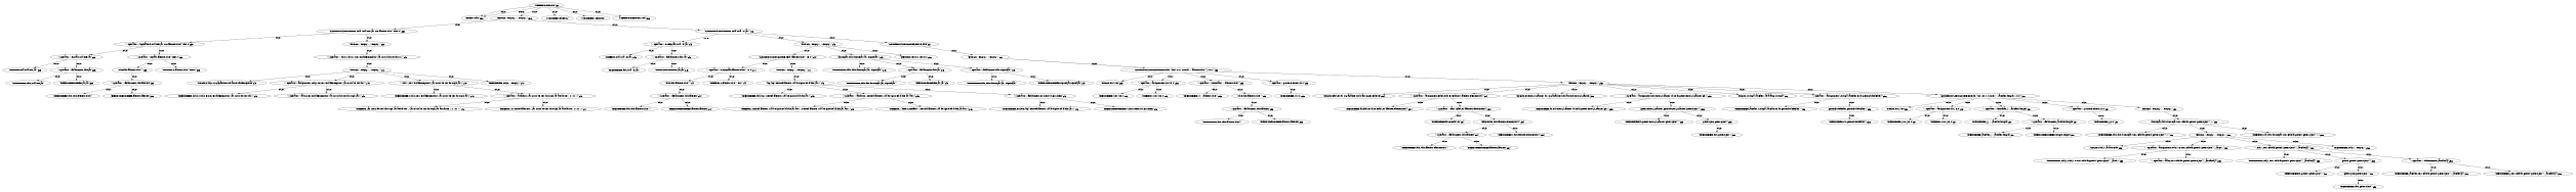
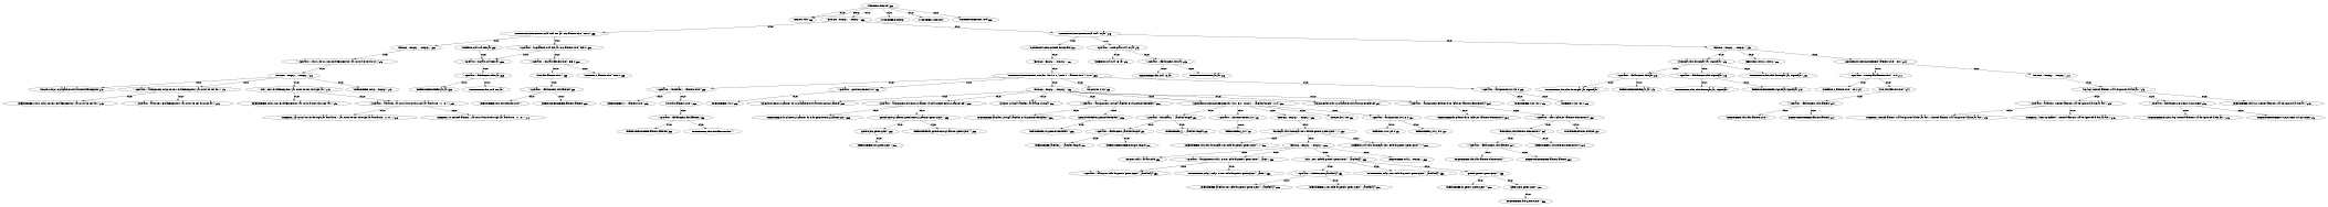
  digraph {
    n1 [label=<(METHOD,execute)<SUB>238</SUB>>]
    n2 [label=<(PARAM,this)<SUB>238</SUB>>]
    n3 [label=<(BLOCK,&lt;empty&gt;,&lt;empty&gt;)<SUB>238</SUB>>]
    n4 [label=<(MODIFIER,PUBLIC)>]
    n5 [label=<(MODIFIER,VIRTUAL)>]
    n6 [label=<(METHOD_RETURN,void)<SUB>238</SUB>>]
    n7 [label=<(CONTROL_STRUCTURE,IF,if (null == jar &amp;&amp; filesets.size() == 0))<SUB>239</SUB>>]
    n8 [label=<(CONTROL_STRUCTURE,IF,if (null != jar))<SUB>243</SUB>>]
    n9 [label=<(&lt;operator&gt;.logicalAnd,null == jar &amp;&amp; filesets.size() == 0)<SUB>239</SUB>>]
    n10 [label=<(BLOCK,&lt;empty&gt;,&lt;empty&gt;)<SUB>239</SUB>>]
    n11 [label=<(&lt;operator&gt;.notEquals,null != jar)<SUB>243</SUB>>]
    n12 [label=<(BLOCK,&lt;empty&gt;,&lt;empty&gt;)<SUB>243</SUB>>]
    n13 [label=<(CONTROL_STRUCTURE,ELSE,else)<SUB>251</SUB>>]
    n14 [label=<(&lt;operator&gt;.equals,null == jar)<SUB>239</SUB>>]
    n15 [label=<(&lt;operator&gt;.equals,filesets.size() == 0)<SUB>239</SUB>>]
    n16 [label=<(&lt;operator&gt;.throw,throw new BuildException(&quot;jar must be set throu...)<SUB>240</SUB>>]
    n17 [label=<(LITERAL,null,null == jar)<SUB>239</SUB>>]
    n18 [label=<(&lt;operator&gt;.fieldAccess,this.jar)<SUB>239</SUB>>]
    n19 [label=<(size,this.filesets.size())<SUB>239</SUB>>]
    n20 [label=<(LITERAL,0,filesets.size() == 0)<SUB>239</SUB>>]
    n21 [label=<(IDENTIFIER,this,null == jar)>]
    n22 [label=<(FIELD_IDENTIFIER,jar,jar)<SUB>239</SUB>>]
    n23 [label=<(&lt;operator&gt;.fieldAccess,this.filesets)<SUB>239</SUB>>]
    n24 [label=<(IDENTIFIER,this,this.filesets.size())>]
    n25 [label=<(FIELD_IDENTIFIER,filesets,filesets)<SUB>239</SUB>>]
    n26 [label=<(BLOCK,&lt;empty&gt;,&lt;empty&gt;)<SUB>240</SUB>>]
    n27 [label=<(LOCAL,$obj0: org.apache.tools.ant.BuildException)<SUB>240</SUB>>]
    n28 [label=<(&lt;operator&gt;.assignment,$obj0 = new BuildException(&quot;jar must be set thr...)<SUB>240</SUB>>]
    n29 [label=<(&lt;init&gt;,new BuildException(&quot;jar must be set through jar...)<SUB>240</SUB>>]
    n30 [label=<(IDENTIFIER,$obj0,&lt;empty&gt;)<SUB>240</SUB>>]
    n31 [label=<(IDENTIFIER,$obj0,$obj0 = new BuildException(&quot;jar must be set thr...)<SUB>240</SUB>>]
    n32 [label=<(&lt;operator&gt;.alloc,new BuildException(&quot;jar must be set through jar...)<SUB>240</SUB>>]
    n33 [label=<(IDENTIFIER,$obj0,new BuildException(&quot;jar must be set through jar...)<SUB>240</SUB>>]
    n34 [label=<(&lt;operator&gt;.addition,&quot;jar must be set through jar attribute &quot; + &quot;or ...)<SUB>240</SUB>>]
    n35 [label=<(LITERAL,&quot;jar must be set through jar attribute &quot;,&quot;jar must be set through jar attribute &quot; + &quot;or ...)<SUB>240</SUB>>]
    n36 [label=<(LITERAL,&quot;or nested filesets&quot;,&quot;jar must be set through jar attribute &quot; + &quot;or ...)<SUB>241</SUB>>]
    n37 [label=<(LITERAL,null,null != jar)<SUB>243</SUB>>]
    n38 [label=<(&lt;operator&gt;.fieldAccess,this.jar)<SUB>243</SUB>>]
    n39 [label=<(CONTROL_STRUCTURE,IF,if (filesets.size() != 0))<SUB>244</SUB>>]
    n40 [label=<(doOneJar,this.doOneJar(jar, signedjar))<SUB>249</SUB>>]
    n41 [label=<(RETURN,return;,return;)<SUB>250</SUB>>]
    n42 [label=<(BLOCK,&lt;empty&gt;,&lt;empty&gt;)<SUB>251</SUB>>]
    n43 [label=<(IDENTIFIER,this,null != jar)>]
    n44 [label=<(FIELD_IDENTIFIER,jar,jar)<SUB>243</SUB>>]
    n45 [label=<(&lt;operator&gt;.notEquals,filesets.size() != 0)<SUB>244</SUB>>]
    n46 [label=<(BLOCK,&lt;empty&gt;,&lt;empty&gt;)<SUB>244</SUB>>]
    n47 [label=<(IDENTIFIER,this,this.doOneJar(jar, signedjar))<SUB>249</SUB>>]
    n48 [label=<(&lt;operator&gt;.fieldAccess,this.jar)<SUB>249</SUB>>]
    n49 [label=<(&lt;operator&gt;.fieldAccess,this.signedjar)<SUB>249</SUB>>]
    n50 [label=<(size,this.filesets.size())<SUB>244</SUB>>]
    n51 [label=<(LITERAL,0,filesets.size() != 0)<SUB>244</SUB>>]
    n52 [label=<(log,log(&quot;nested filesets will be ignored if the jar...)<SUB>245</SUB>>]
    n53 [label=<(&lt;operator&gt;.fieldAccess,this.filesets)<SUB>244</SUB>>]
    n54 [label=<(IDENTIFIER,this,this.filesets.size())>]
    n55 [label=<(FIELD_IDENTIFIER,filesets,filesets)<SUB>244</SUB>>]
    n56 [label=<(IDENTIFIER,this,log(&quot;nested filesets will be ignored if the jar...)<SUB>245</SUB>>]
    n57 [label=<(&lt;operator&gt;.addition,&quot;nested filesets will be ignored if the jar att...)<SUB>245</SUB>>]
    n58 [label=<(&lt;operator&gt;.fieldAccess,Project.MSG_WARN)<SUB>246</SUB>>]
    n59 [label=<(LITERAL,&quot;nested filesets will be ignored if the jar att...,&quot;nested filesets will be ignored if the jar att...)<SUB>245</SUB>>]
    n60 [label=<(LITERAL,&quot; been specified.&quot;,&quot;nested filesets will be ignored if the jar att...)<SUB>246</SUB>>]
    n61 [label=<(IDENTIFIER,Project,log(&quot;nested filesets will be ignored if the jar...)<SUB>246</SUB>>]
    n62 [label=<(FIELD_IDENTIFIER,MSG_WARN,MSG_WARN)<SUB>246</SUB>>]
    n63 [label=<(IDENTIFIER,this,this.doOneJar(jar, signedjar))>]
    n64 [label=<(FIELD_IDENTIFIER,jar,jar)<SUB>249</SUB>>]
    n65 [label=<(IDENTIFIER,this,this.doOneJar(jar, signedjar))>]
    n66 [label=<(FIELD_IDENTIFIER,signedjar,signedjar)<SUB>249</SUB>>]
    n67 [label=<(CONTROL_STRUCTURE,FOR,for (int i = 0; Some(i &lt; filesets.size()); i++))<SUB>253</SUB>>]
    n68 [label=<(LOCAL,int i: int)<SUB>253</SUB>>]
    n69 [label=<(&lt;operator&gt;.assignment,int i = 0)<SUB>253</SUB>>]
    n70 [label=<(&lt;operator&gt;.lessThan,i &lt; filesets.size())<SUB>253</SUB>>]
    n71 [label=<(&lt;operator&gt;.postIncrement,i++)<SUB>253</SUB>>]
    n72 [label=<(BLOCK,&lt;empty&gt;,&lt;empty&gt;)<SUB>253</SUB>>]
    n73 [label=<(IDENTIFIER,i,int i = 0)<SUB>253</SUB>>]
    n74 [label=<(LITERAL,0,int i = 0)<SUB>253</SUB>>]
    n75 [label=<(IDENTIFIER,i,i &lt; filesets.size())<SUB>253</SUB>>]
    n76 [label=<(size,this.filesets.size())<SUB>253</SUB>>]
    n77 [label=<(IDENTIFIER,i,i++)<SUB>253</SUB>>]
    n78 [label=<(LOCAL,FileSet fs: org.apache.tools.ant.types.FileSet)<SUB>254</SUB>>]
    n79 [label=<(&lt;operator&gt;.assignment,FileSet fs = (FileSet) filesets.elementAt(i))<SUB>254</SUB>>]
    n80 [label=<(LOCAL,DirectoryScanner ds: org.apache.tools.ant.DirectoryScanner)<SUB>255</SUB>>]
    n81 [label=<(&lt;operator&gt;.assignment,DirectoryScanner ds = fs.getDirectoryScanner(ge...)<SUB>255</SUB>>]
    n82 [label=<(LOCAL,String[] jarFiles: java.lang.String[])<SUB>256</SUB>>]
    n83 [label=<(&lt;operator&gt;.assignment,String[] jarFiles = ds.getIncludedFiles())<SUB>256</SUB>>]
    n84 [label=<(CONTROL_STRUCTURE,FOR,for (int j = 0; Some(j &lt; jarFiles.length); j++))<SUB>257</SUB>>]
    n85 [label=<(&lt;operator&gt;.fieldAccess,this.filesets)<SUB>253</SUB>>]
    n86 [label=<(IDENTIFIER,this,this.filesets.size())>]
    n87 [label=<(FIELD_IDENTIFIER,filesets,filesets)<SUB>253</SUB>>]
    n88 [label=<(IDENTIFIER,fs,FileSet fs = (FileSet) filesets.elementAt(i))<SUB>254</SUB>>]
    n89 [label=<(&lt;operator&gt;.cast,(FileSet) filesets.elementAt(i))<SUB>254</SUB>>]
    n90 [label=<(IDENTIFIER,ds,DirectoryScanner ds = fs.getDirectoryScanner(ge...)<SUB>255</SUB>>]
    n91 [label=<(getDirectoryScanner,getDirectoryScanner(getProject()))<SUB>255</SUB>>]
    n92 [label=<(IDENTIFIER,jarFiles,String[] jarFiles = ds.getIncludedFiles())<SUB>256</SUB>>]
    n93 [label=<(getIncludedFiles,getIncludedFiles())<SUB>256</SUB>>]
    n94 [label=<(LOCAL,int j: int)<SUB>257</SUB>>]
    n95 [label=<(&lt;operator&gt;.assignment,int j = 0)<SUB>257</SUB>>]
    n96 [label=<(&lt;operator&gt;.lessThan,j &lt; jarFiles.length)<SUB>257</SUB>>]
    n97 [label=<(&lt;operator&gt;.postIncrement,j++)<SUB>257</SUB>>]
    n98 [label=<(BLOCK,&lt;empty&gt;,&lt;empty&gt;)<SUB>257</SUB>>]
    n99 [label=<(TYPE_REF,FileSet,FileSet)<SUB>254</SUB>>]
    n100 [label=<(elementAt,this.filesets.elementAt(i))<SUB>254</SUB>>]
    n101 [label=<(&lt;operator&gt;.fieldAccess,this.filesets)<SUB>254</SUB>>]
    n102 [label=<(IDENTIFIER,i,this.filesets.elementAt(i))<SUB>254</SUB>>]
    n103 [label=<(IDENTIFIER,this,this.filesets.elementAt(i))>]
    n104 [label=<(FIELD_IDENTIFIER,filesets,filesets)<SUB>254</SUB>>]
    n105 [label=<(IDENTIFIER,fs,getDirectoryScanner(getProject()))<SUB>255</SUB>>]
    n106 [label=<(getProject,getProject())<SUB>255</SUB>>]
    n107 [label=<(IDENTIFIER,this,getProject())<SUB>255</SUB>>]
    n108 [label=<(IDENTIFIER,ds,getIncludedFiles())<SUB>256</SUB>>]
    n109 [label=<(IDENTIFIER,j,int j = 0)<SUB>257</SUB>>]
    n110 [label=<(LITERAL,0,int j = 0)<SUB>257</SUB>>]
    n111 [label=<(IDENTIFIER,j,j &lt; jarFiles.length)<SUB>257</SUB>>]
    n112 [label=<(&lt;operator&gt;.fieldAccess,jarFiles.length)<SUB>257</SUB>>]
    n113 [label=<(IDENTIFIER,j,j++)<SUB>257</SUB>>]
    n114 [label=<(doOneJar,this.doOneJar(new File(fs.getDir(getProject()),...)<SUB>258</SUB>>]
    n115 [label=<(IDENTIFIER,jarFiles,j &lt; jarFiles.length)<SUB>257</SUB>>]
    n116 [label=<(FIELD_IDENTIFIER,length,length)<SUB>257</SUB>>]
    n117 [label=<(IDENTIFIER,this,this.doOneJar(new File(fs.getDir(getProject()),...)<SUB>258</SUB>>]
    n118 [label=<(BLOCK,&lt;empty&gt;,&lt;empty&gt;)<SUB>258</SUB>>]
    n119 [label=<(LITERAL,null,this.doOneJar(new File(fs.getDir(getProject()),...)<SUB>258</SUB>>]
    n120 [label=<(LOCAL,$obj1: java.io.File)<SUB>258</SUB>>]
    n121 [label=<(&lt;operator&gt;.assignment,$obj1 = new File(fs.getDir(getProject()), jarFi...)<SUB>258</SUB>>]
    n122 [label=<(&lt;init&gt;,new File(fs.getDir(getProject()), jarFiles[j]))<SUB>258</SUB>>]
    n123 [label=<(IDENTIFIER,$obj1,&lt;empty&gt;)<SUB>258</SUB>>]
    n124 [label=<(IDENTIFIER,$obj1,$obj1 = new File(fs.getDir(getProject()), jarFi...)<SUB>258</SUB>>]
    n125 [label=<(&lt;operator&gt;.alloc,new File(fs.getDir(getProject()), jarFiles[j]))<SUB>258</SUB>>]
    n126 [label=<(IDENTIFIER,$obj1,new File(fs.getDir(getProject()), jarFiles[j]))<SUB>258</SUB>>]
    n127 [label=<(getDir,getDir(getProject()))<SUB>258</SUB>>]
    n128 [label=<(&lt;operator&gt;.indexAccess,jarFiles[j])<SUB>258</SUB>>]
    n129 [label=<(IDENTIFIER,fs,getDir(getProject()))<SUB>258</SUB>>]
    n130 [label=<(getProject,getProject())<SUB>258</SUB>>]
    n131 [label=<(IDENTIFIER,jarFiles,new File(fs.getDir(getProject()), jarFiles[j]))<SUB>258</SUB>>]
    n132 [label=<(IDENTIFIER,j,new File(fs.getDir(getProject()), jarFiles[j]))<SUB>258</SUB>>]
    n133 [label=<(IDENTIFIER,this,getProject())<SUB>258</SUB>>]
    n1 -> n2 [label="AST: "]
    n1 -> n2 [label="DDG: "]
    n1 -> n3 [label="AST: "]
    n1 -> n4 [label="AST: "]
    n1 -> n5 [label="AST: "]
    n1 -> n6 [label="AST: "]
    n3 -> n7 [label="AST: "]
    n3 -> n8 [label="AST: "]
    n7 -> n9 [label="AST: "]
    n7 -> n10 [label="AST: "]
    n8 -> n11 [label="DDG: "]
    n8 -> n12 [label="AST: "]
    n8 -> n13 [label="AST: "]
    n9 -> n14 [label="AST: "]
    n9 -> n15 [label="AST: "]
    n10 -> n16 [label="AST: "]
    n11 -> n37 [label="AST: "]
    n11 -> n38 [label="AST: "]
    n12 -> n39 [label="AST: "]
    n12 -> n40 [label="AST: "]
    n12 -> n41 [label="AST: "]
    n13 -> n42 [label="AST: "]
-   n14 -> n17 [label="AST: "]
+   n17 -> n14 [label="AST: "]
    n14 -> n18 [label="AST: "]
    n15 -> n19 [label="AST: "]
    n15 -> n20 [label="AST: "]
    n16 -> n26 [label="AST: "]
    n18 -> n21 [label="AST: "]
    n18 -> n22 [label="AST: "]
    n19 -> n23 [label="AST: "]
    n23 -> n24 [label="AST: "]
    n23 -> n25 [label="AST: "]
    n26 -> n27 [label="AST: "]
    n26 -> n28 [label="AST: "]
    n26 -> n29 [label="AST: "]
    n26 -> n30 [label="AST: "]
    n28 -> n31 [label="AST: "]
    n28 -> n32 [label="AST: "]
    n29 -> n33 [label="AST: "]
    n29 -> n34 [label="AST: "]
    n34 -> n35 [label="AST: "]
    n34 -> n36 [label="AST: "]
    n38 -> n43 [label="AST: "]
    n38 -> n44 [label="AST: "]
    n39 -> n45 [label="AST: "]
    n39 -> n46 [label="AST: "]
    n40 -> n47 [label="AST: "]
    n40 -> n48 [label="AST: "]
    n40 -> n49 [label="AST: "]
    n42 -> n67 [label="AST: "]
    n45 -> n50 [label="AST: "]
    n45 -> n51 [label="AST: "]
    n46 -> n52 [label="AST: "]
    n48 -> n63 [label="AST: "]
    n48 -> n64 [label="AST: "]
    n49 -> n65 [label="AST: "]
    n49 -> n66 [label="AST: "]
    n50 -> n53 [label="AST: "]
    n52 -> n56 [label="AST: "]
    n52 -> n57 [label="AST: "]
    n52 -> n58 [label="AST: "]
    n53 -> n54 [label="AST: "]
    n53 -> n55 [label="AST: "]
    n57 -> n59 [label="AST: "]
    n57 -> n60 [label="AST: "]
    n58 -> n61 [label="AST: "]
    n58 -> n62 [label="AST: "]
    n67 -> n68 [label="AST: "]
    n67 -> n69 [label="AST: "]
    n67 -> n70 [label="AST: "]
    n67 -> n71 [label="AST: "]
    n67 -> n72 [label="AST: "]
    n69 -> n73 [label="AST: "]
    n69 -> n74 [label="AST: "]
    n70 -> n75 [label="AST: "]
    n70 -> n76 [label="AST: "]
    n71 -> n77 [label="AST: "]
    n72 -> n78 [label="AST: "]
    n72 -> n79 [label="AST: "]
    n72 -> n80 [label="AST: "]
    n72 -> n81 [label="AST: "]
    n72 -> n82 [label="AST: "]
    n72 -> n83 [label="AST: "]
    n72 -> n84 [label="AST: "]
    n76 -> n85 [label="AST: "]
    n79 -> n88 [label="AST: "]
    n79 -> n89 [label="AST: "]
    n81 -> n90 [label="AST: "]
    n81 -> n91 [label="AST: "]
    n83 -> n92 [label="AST: "]
    n83 -> n93 [label="AST: "]
    n84 -> n94 [label="AST: "]
    n84 -> n95 [label="AST: "]
    n84 -> n96 [label="AST: "]
    n84 -> n97 [label="AST: "]
    n84 -> n98 [label="AST: "]
    n85 -> n86 [label="AST: "]
    n85 -> n87 [label="AST: "]
    n89 -> n99 [label="AST: "]
    n89 -> n100 [label="AST: "]
    n91 -> n105 [label="AST: "]
    n91 -> n106 [label="AST: "]
    n93 -> n108 [label="AST: "]
    n95 -> n109 [label="AST: "]
    n95 -> n110 [label="AST: "]
    n96 -> n111 [label="AST: "]
    n96 -> n112 [label="AST: "]
    n97 -> n113 [label="DDG: "]
    n98 -> n114 [label="AST: "]
    n100 -> n101 [label="AST: "]
    n100 -> n102 [label="AST: "]
    n101 -> n103 [label="AST: "]
    n101 -> n104 [label="AST: "]
    n106 -> n107 [label="AST: "]
    n112 -> n115 [label="AST: "]
    n112 -> n116 [label="AST: "]
    n114 -> n117 [label="AST: "]
    n114 -> n118 [label="AST: "]
    n114 -> n119 [label="AST: "]
    n118 -> n120 [label="AST: "]
    n118 -> n121 [label="AST: "]
    n118 -> n122 [label="AST: "]
    n118 -> n123 [label="AST: "]
    n121 -> n124 [label="AST: "]
    n121 -> n125 [label="AST: "]
    n122 -> n126 [label="AST: "]
    n122 -> n127 [label="AST: "]
    n122 -> n128 [label="AST: "]
    n127 -> n129 [label="AST: "]
    n127 -> n130 [label="AST: "]
    n128 -> n131 [label="AST: "]
    n128 -> n132 [label="AST: "]
    n130 -> n133 [label="AST: "]
  }
